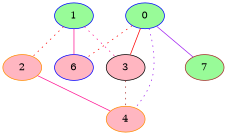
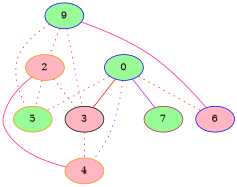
  graph {
    node [color=blue fillcolor=palegreen style=filled]
    edge [color=red style=dotted]
    n1 [label=0]
    n2 [color=black fillcolor=lightpink label=3]
    n3 [color=darkorange fillcolor=lightpink label=4]
+   n4 [color=darkorange label=5]
    n5 [fillcolor=lightpink label=6]
    n6 [color=brown label=7]
-   n7 [label=1]
+   n7 [label=9]
    n8 [color=darkorange fillcolor=lightpink label=2]
    n1 -- n2 [style=""]
    n1 -- n3 [color=purple]
+   n1 -- n4 [color=deeppink]
    n1 -- n5
    n1 -- n6 [color=purple style=""]
    n2 -- n3 [color=brown]
    n7 -- n2 [color=deeppink]
+   n7 -- n4
    n7 -- n5 [color=deeppink style=""]
    n7 -- n8
+   n8 -- n2
    n8 -- n3 [color=deeppink style=""]
+   n8 -- n4 [color=deeppink]
  }
